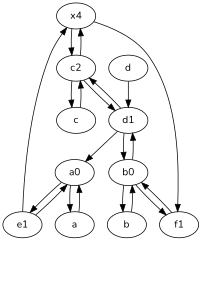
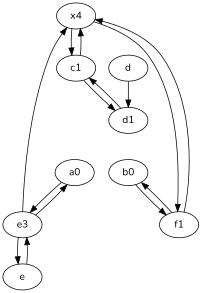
  digraph {
    fontname=Nunito
    node [fontname=Nunito]
    edge [fontname=Nunito]
    n1 [label=x4]
-   c1 [label=c2]
-   c
+   c1
    d1
    f1
    n6 [label=b0]
    n7 [label=a0]
    d
-   b
-   a
-   e1
+   e1 [label=e3]
+   e
    n1 -> c1
    n1 -> f1
    c1 -> n1
-   c1 -> c
    c1 -> d1
-   c -> c1
    d1 -> c1
-   d1 -> n6
-   d1 -> n7
+   f1 -> n1
    f1 -> n6
-   n6 -> d1
    n6 -> f1
-   n6 -> b
-   n7 -> a
    n7 -> e1
    d -> d1
-   b -> n6
-   a -> n7
    e1 -> n1
    e1 -> n7
+   e1 -> e
+   e -> e1
  }
